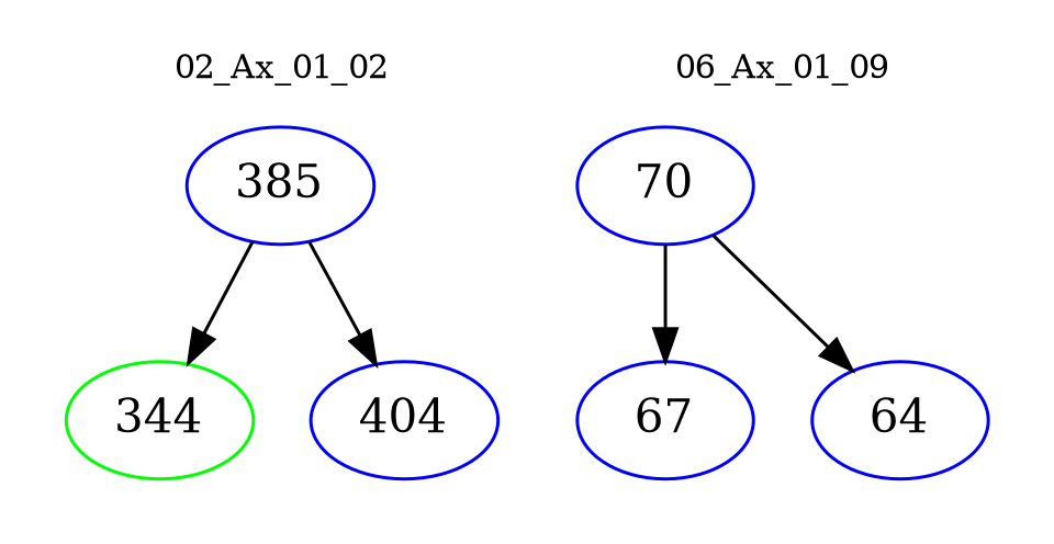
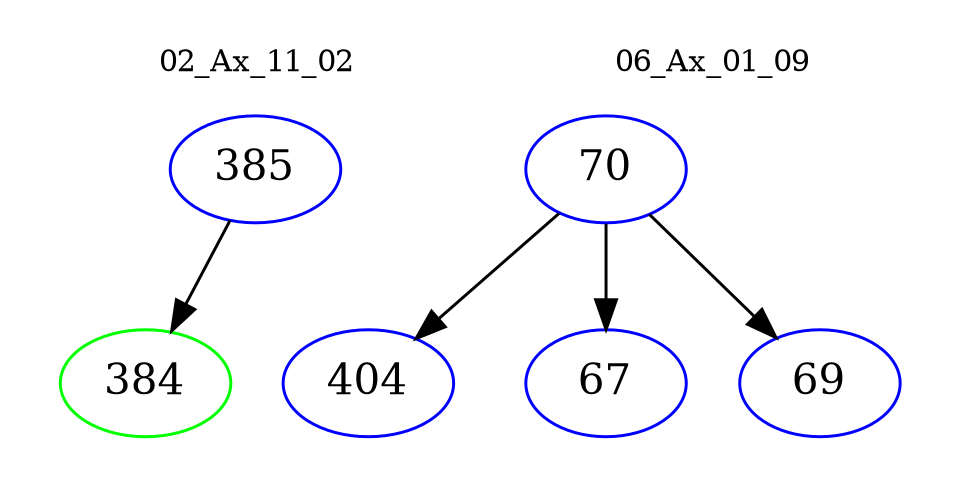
  digraph {
    node [color=blue]
    edge [color=black]
    n1 [label=385]
-   n2 [color=green label=344]
+   n2 [color=green label=384]
    n3 [label=404]
    n4 [label=70]
    n5 [label=67]
-   n6 [label=64]
+   n6 [label=69]
    subgraph cluster_1 {
      color=white
      fontsize=10
-     label="02_Ax_01_02"
+     label="02_Ax_11_02"
      n1
      n2
      n3
    }
    subgraph cluster_2 {
      color=white
      fontsize=10
      label="06_Ax_01_09"
      n4
      n5
      n6
    }
    n1 -> n2
-   n1 -> n3
+   n4 -> n3
    n4 -> n5
    n4 -> n6
  }
